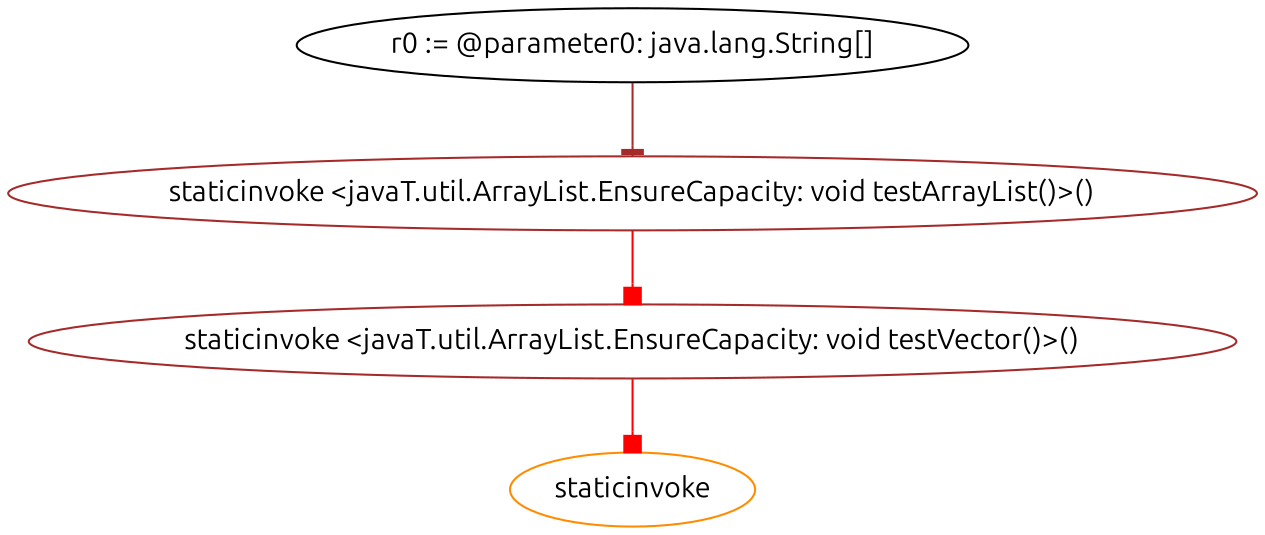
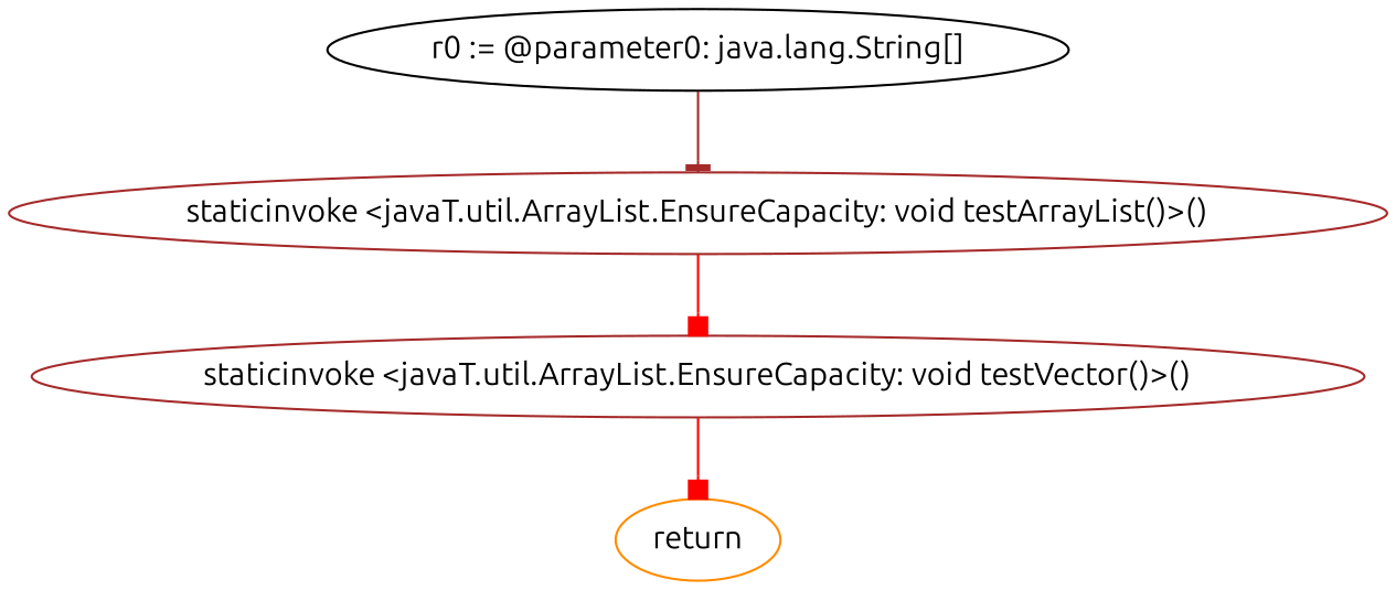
  digraph {
    fontname=Ubuntu
    node [color=brown fontname=Ubuntu]
    edge [color=red arrowhead=box fontname=Ubuntu]
    "r0 := @parameter0: java.lang.String[]" [color=black]
    "staticinvoke <javaT.util.ArrayList.EnsureCapacity: void testArrayList()>()"
    "staticinvoke <javaT.util.ArrayList.EnsureCapacity: void testVector()>()"
-   return [color=darkorange label=staticinvoke]
+   return [color=darkorange]
    "r0 := @parameter0: java.lang.String[]" -> "staticinvoke <javaT.util.ArrayList.EnsureCapacity: void testArrayList()>()" [color=brown arrowhead=tee]
    "staticinvoke <javaT.util.ArrayList.EnsureCapacity: void testArrayList()>()" -> "staticinvoke <javaT.util.ArrayList.EnsureCapacity: void testVector()>()"
    "staticinvoke <javaT.util.ArrayList.EnsureCapacity: void testVector()>()" -> return
  }
